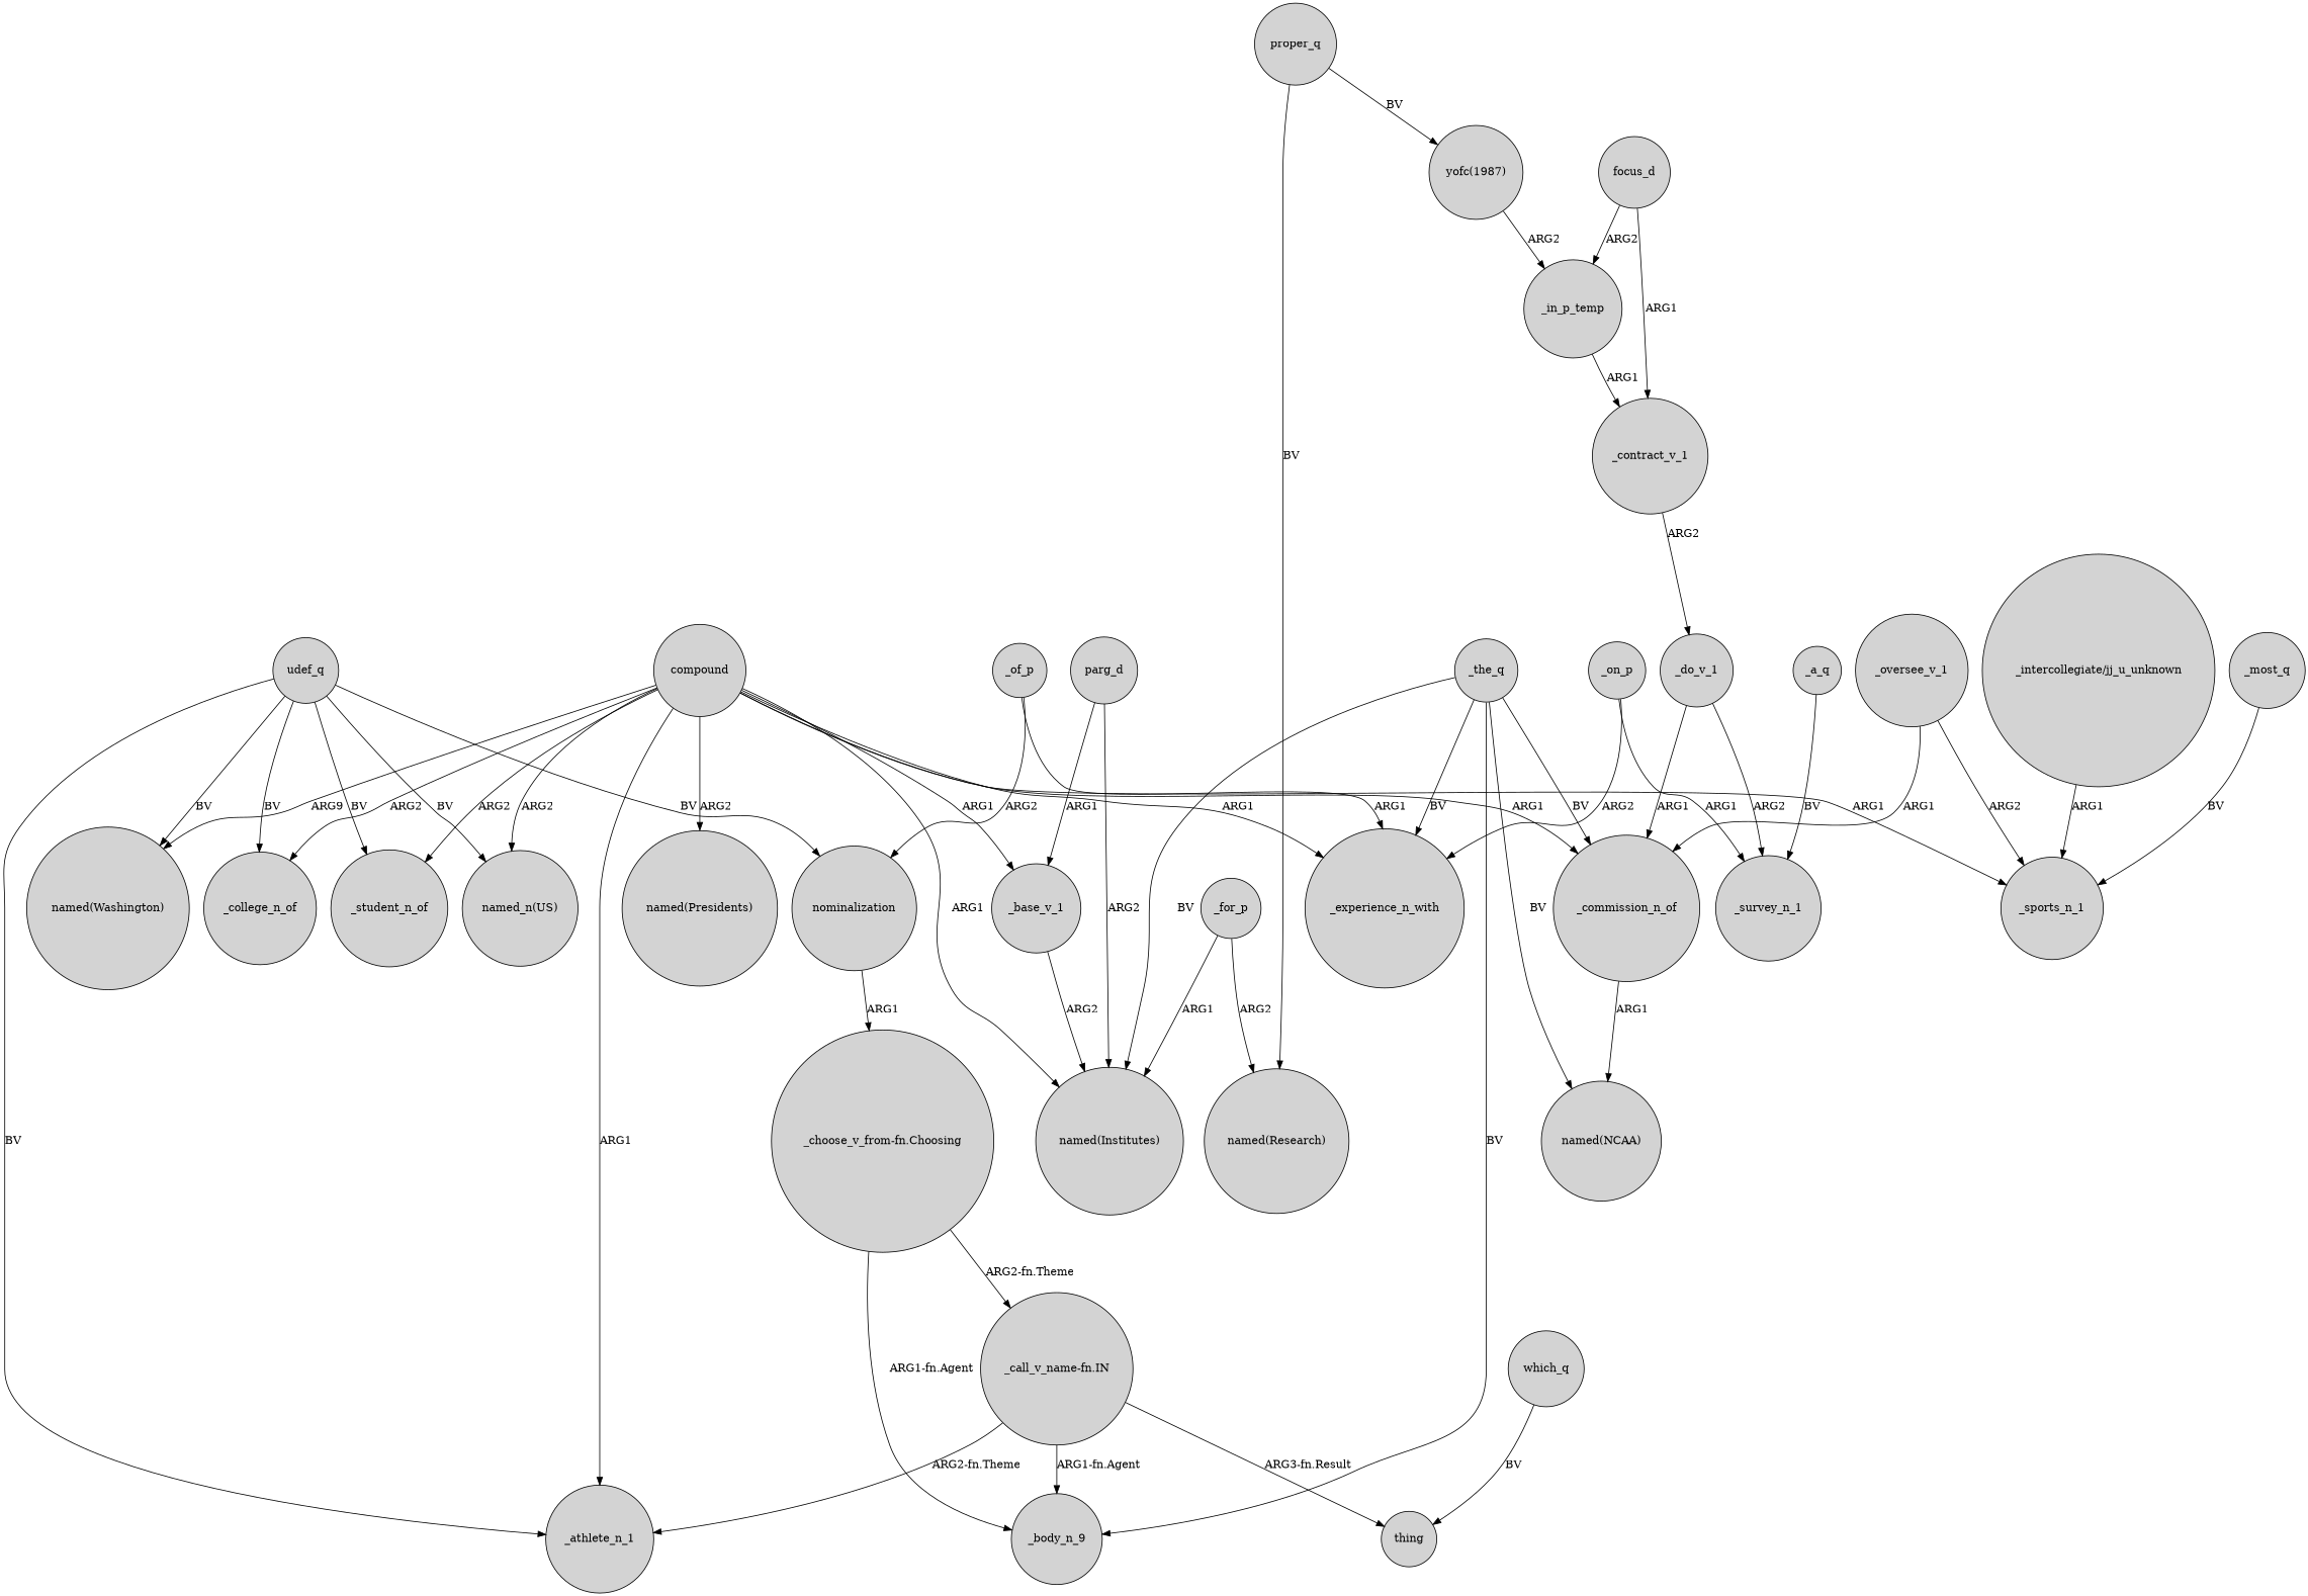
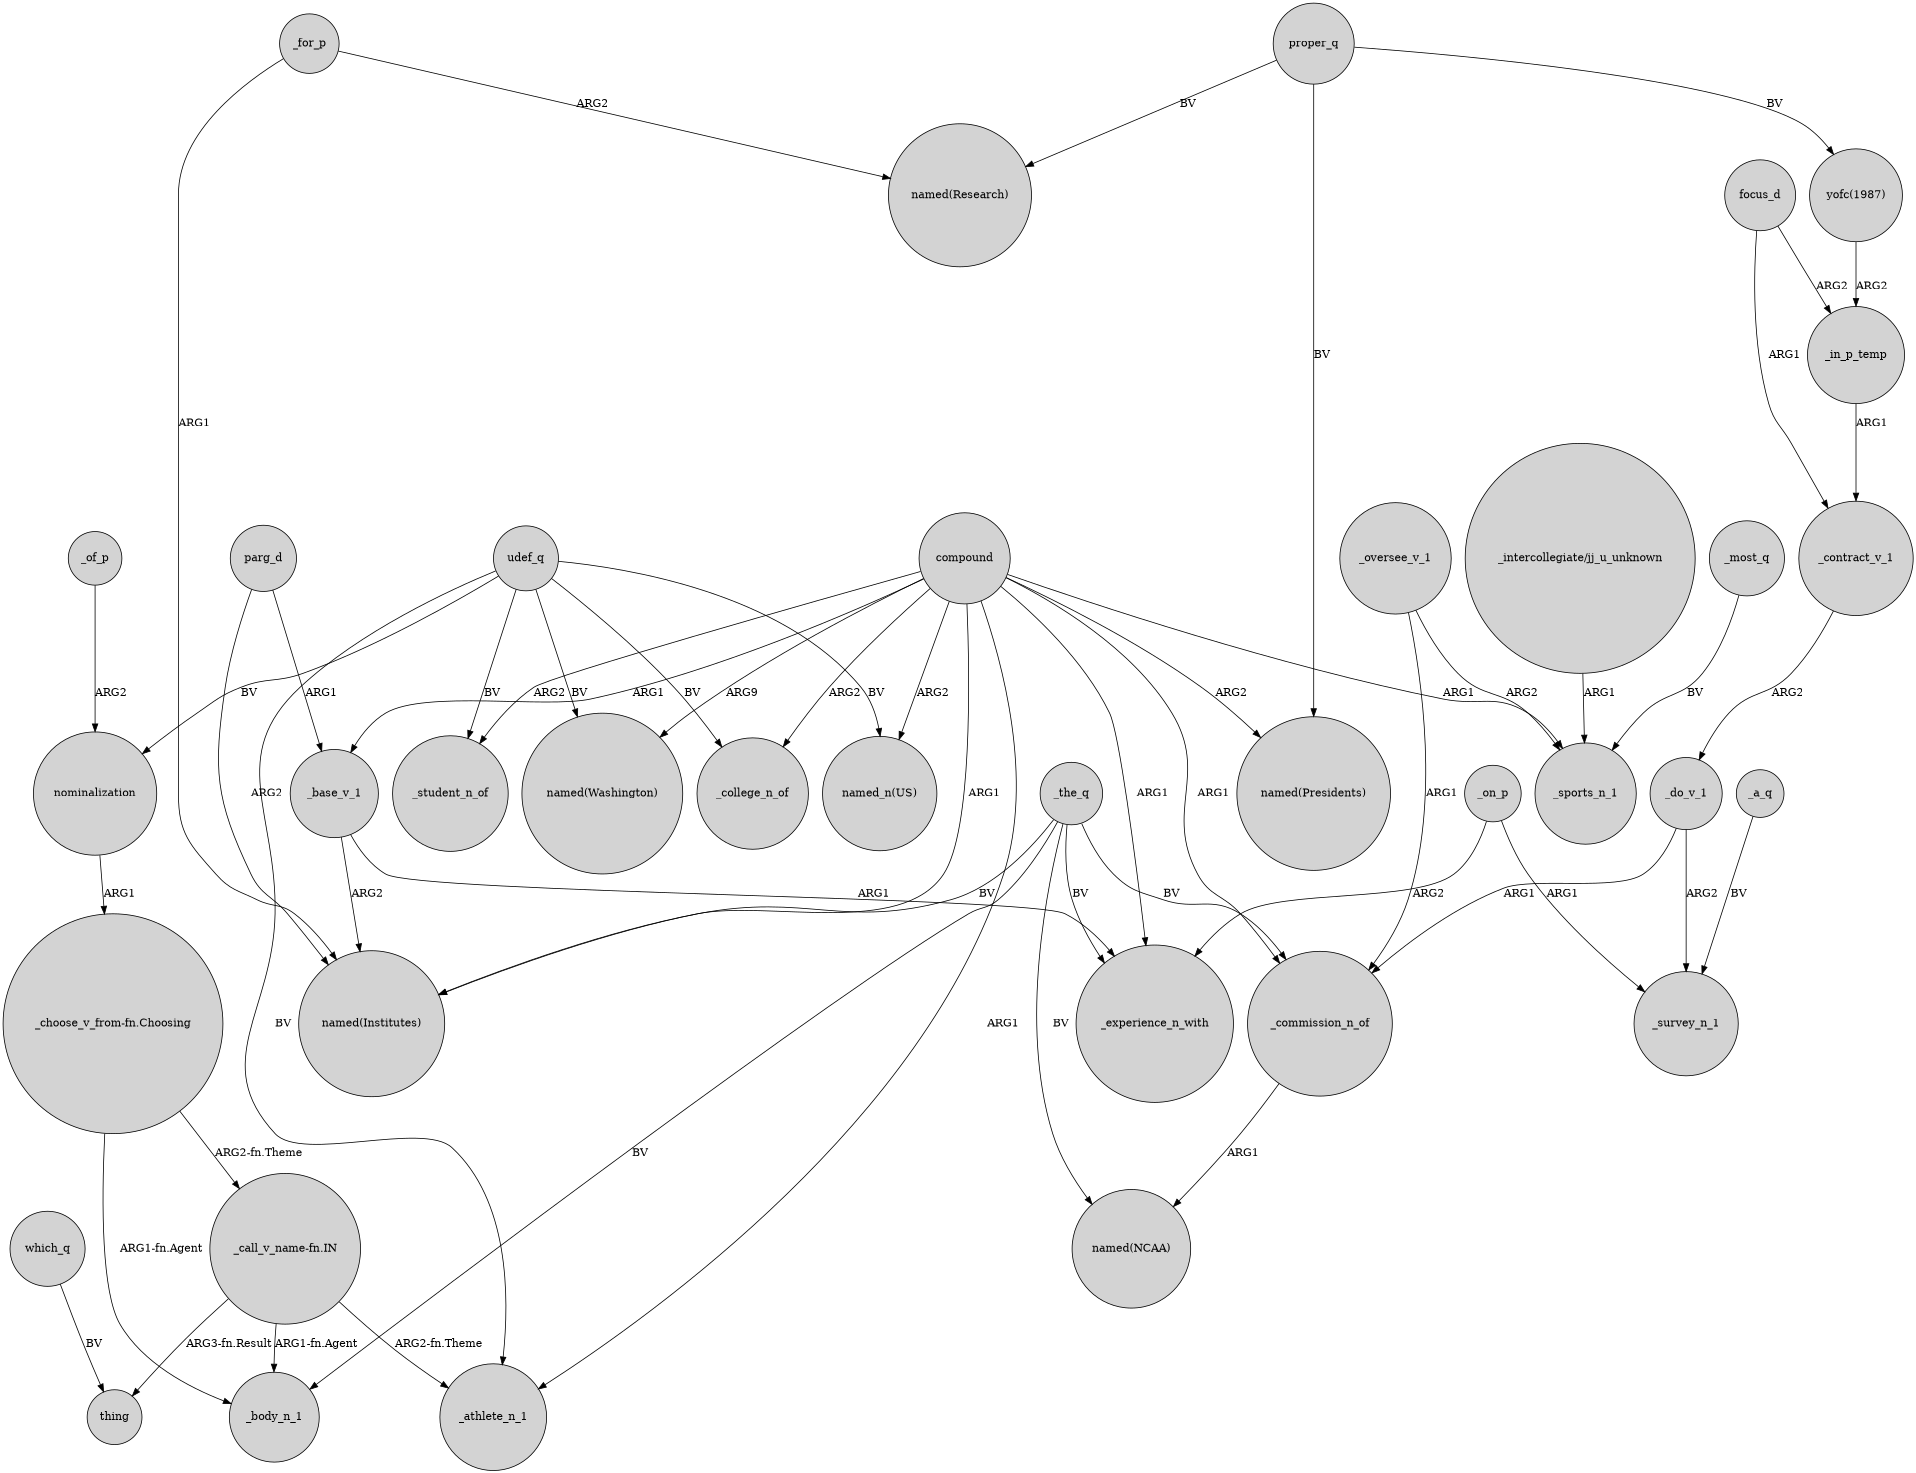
  digraph {
    node [shape=circle style=filled]
    _in_p_temp
    _contract_v_1
    _do_v_1
    "yofc(1987)"
    _commission_n_of
    "named(NCAA)"
    _survey_n_1
    parg_d
    "named(Institutes)"
    _base_v_1
    compound
    _student_n_of
    "named_n(US)"
    _sports_n_1
    _athlete_n_1
    "named(Presidents)"
    _experience_n_with
    "named(Washington)"
    _college_n_of
    focus_d
    udef_q
    nominalization
    "_choose_v_from-fn.Choosing"
    _oversee_v_1
    proper_q
    "named(Research)"
-   _body_n_1 [label=_body_n_9]
+   _body_n_1
    "_call_v_name-fn.IN"
    thing
    _on_p
    _a_q
    _the_q
    _for_p
    _most_q
    _of_p
    "_intercollegiate/jj_u_unknown"
    which_q
    _in_p_temp -> _contract_v_1 [label=ARG1]
    _contract_v_1 -> _do_v_1 [label=ARG2]
    _do_v_1 -> _commission_n_of [label=ARG1]
    _do_v_1 -> _survey_n_1 [label=ARG2]
    "yofc(1987)" -> _in_p_temp [label=ARG2]
    _commission_n_of -> "named(NCAA)" [label=ARG1]
    parg_d -> "named(Institutes)" [label=ARG2]
    parg_d -> _base_v_1 [label=ARG1]
    _base_v_1 -> "named(Institutes)" [label=ARG2]
    compound -> _commission_n_of [label=ARG1]
    compound -> "named(Institutes)" [label=ARG1]
    compound -> _base_v_1 [label=ARG1]
    compound -> _student_n_of [label=ARG2]
    compound -> "named_n(US)" [label=ARG2]
    compound -> _sports_n_1 [label=ARG1]
    compound -> _athlete_n_1 [label=ARG1]
    compound -> "named(Presidents)" [label=ARG2]
    compound -> _experience_n_with [label=ARG1]
    compound -> "named(Washington)" [label=ARG9]
    compound -> _college_n_of [label=ARG2]
    focus_d -> _in_p_temp [label=ARG2]
    focus_d -> _contract_v_1 [label=ARG1]
    udef_q -> _student_n_of [label=BV]
    udef_q -> "named_n(US)" [label=BV]
    udef_q -> _athlete_n_1 [label=BV]
    udef_q -> "named(Washington)" [label=BV]
    udef_q -> _college_n_of [label=BV]
    udef_q -> nominalization [label=BV]
    nominalization -> "_choose_v_from-fn.Choosing" [label=ARG1]
    "_choose_v_from-fn.Choosing" -> _body_n_1 [label="ARG1-fn.Agent"]
    "_choose_v_from-fn.Choosing" -> "_call_v_name-fn.IN" [label="ARG2-fn.Theme"]
    _oversee_v_1 -> _commission_n_of [label=ARG1]
    _oversee_v_1 -> _sports_n_1 [label=ARG2]
    proper_q -> "yofc(1987)" [label=BV]
+   proper_q -> "named(Presidents)" [label=BV]
    proper_q -> "named(Research)" [label=BV]
    "_call_v_name-fn.IN" -> _athlete_n_1 [label="ARG2-fn.Theme"]
    "_call_v_name-fn.IN" -> _body_n_1 [label="ARG1-fn.Agent"]
    "_call_v_name-fn.IN" -> thing [label="ARG3-fn.Result"]
    _on_p -> _survey_n_1 [label=ARG1]
    _on_p -> _experience_n_with [label=ARG2]
    _a_q -> _survey_n_1 [label=BV]
    _the_q -> _commission_n_of [label=BV]
    _the_q -> "named(NCAA)" [label=BV]
    _the_q -> "named(Institutes)" [label=BV]
    _the_q -> _experience_n_with [label=BV]
    _the_q -> _body_n_1 [label=BV]
    _for_p -> "named(Institutes)" [label=ARG1]
    _for_p -> "named(Research)" [label=ARG2]
    _most_q -> _sports_n_1 [label=BV]
-   _of_p -> _experience_n_with [label=ARG1]
+   _base_v_1 -> _experience_n_with [label=ARG1]
    _of_p -> nominalization [label=ARG2]
    "_intercollegiate/jj_u_unknown" -> _sports_n_1 [label=ARG1]
    which_q -> thing [label=BV]
  }
